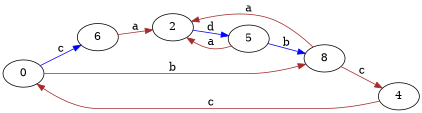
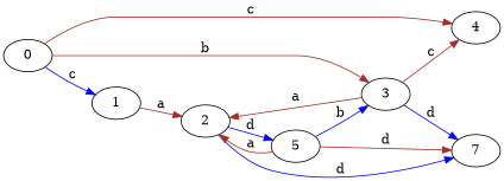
  strict digraph {
    rankdir=LR
    edge [color=brown]
    0
-   1 [label=6]
-   3 [label=8]
+   1
+   3
    4
    2
+   7
    5
    0 -> 1 [color=blue label=c]
    0 -> 3 [label=b]
-   4 -> 0 [label=c]
+   0 -> 4 [label=c]
    1 -> 2 [label=a]
    3 -> 4 [label=c]
    3 -> 2 [label=a]
+   3 -> 7 [color=blue label=d]
+   2 -> 7 [color=blue label=d]
    2 -> 5 [color=blue label=d]
    5 -> 3 [color=blue label=b]
    5 -> 2 [label=a]
+   5 -> 7 [label=d]
  }
